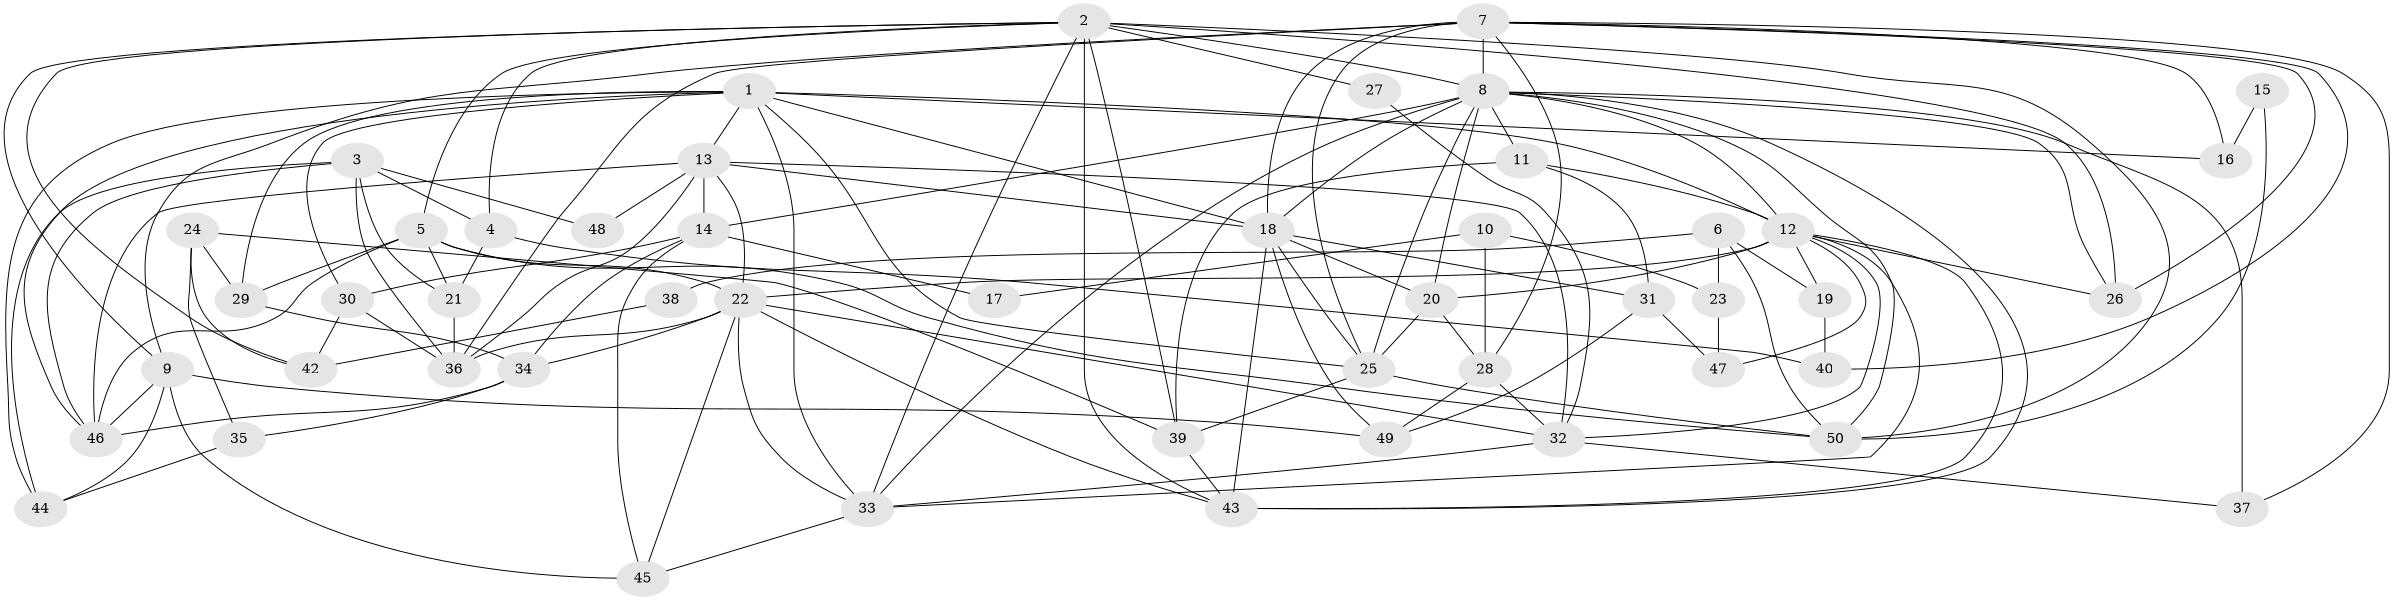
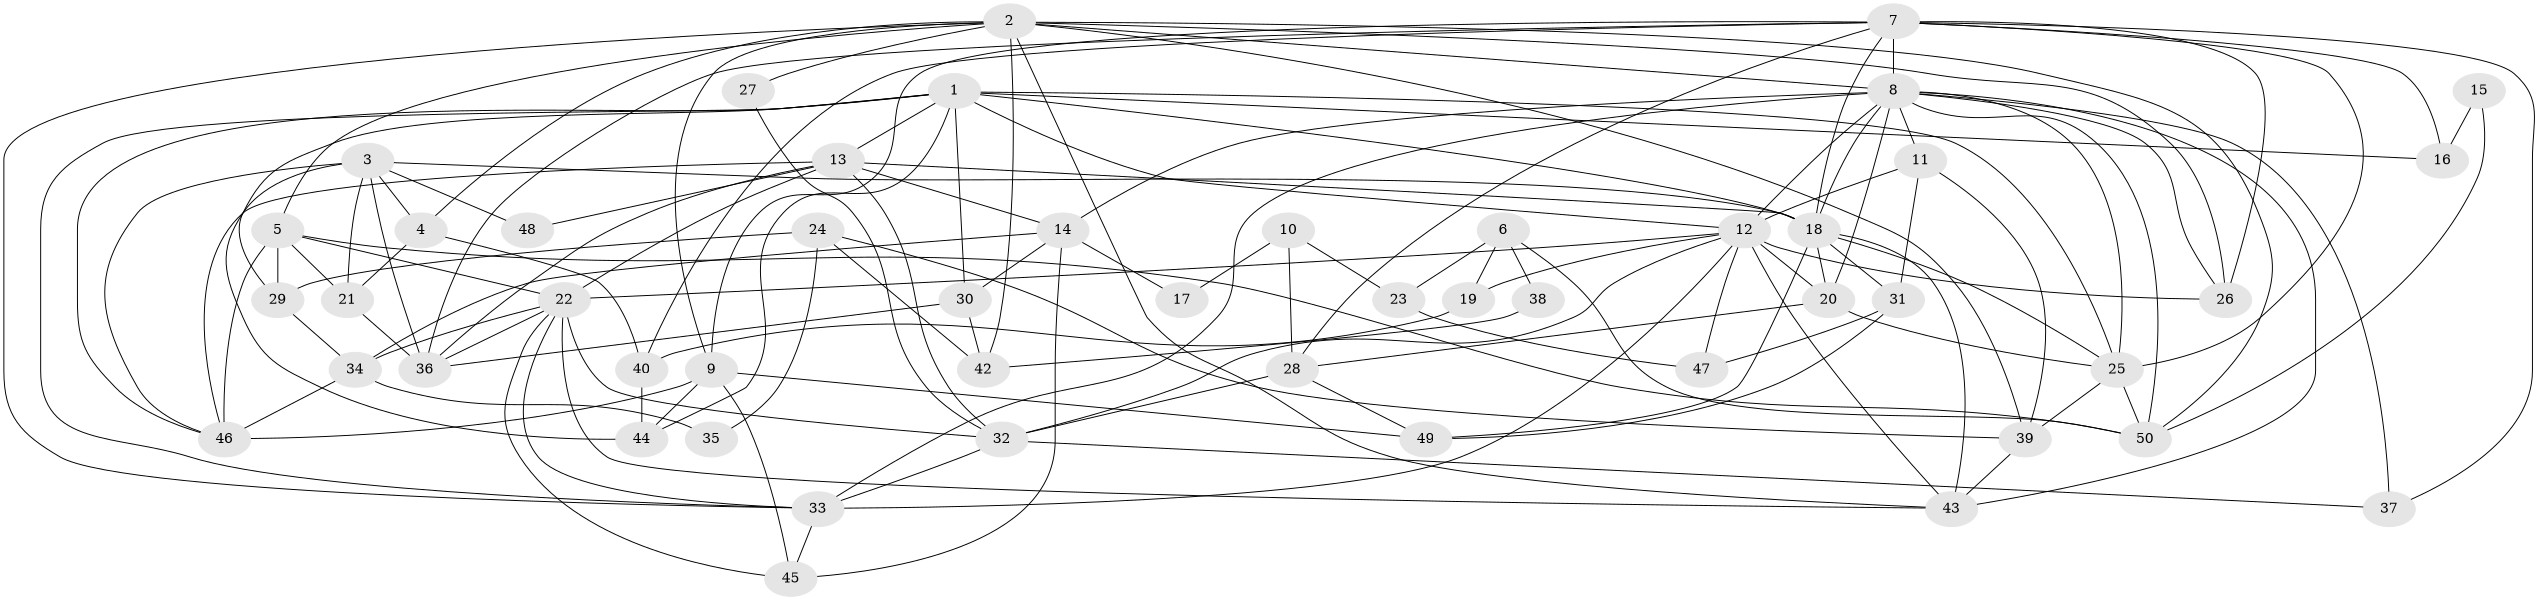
  graph {
    node [color=gray90 style=filled]
    edge [weight=1.0]
    1
    12
    13
    16
    18
    25
    29
    30
    33
    44
    46
    2
    4
    5
    8
    9
    26
    27
    39
    42
    43
    50
    22
    19
    20
    32
    47
    36
    48
    14
    49
    31
    34
    45
    21
    40
    37
    11
    3
    6
    23
    38
    7
    28
    17
    10
    35
    15
    24
    1 -- 12
    1 -- 13
    1 -- 16
    1 -- 18
    1 -- 25
    1 -- 29
    1 -- 30
    1 -- 33
    1 -- 44
    1 -- 46
    12 -- 33
    12 -- 26
    12 -- 43
    12 -- 22
    12 -- 19
    12 -- 20 [weight=2.0]
    12 -- 32
    12 -- 47
    13 -- 18
    13 -- 46
    13 -- 22
    13 -- 32 [weight=2.0]
    13 -- 36
    13 -- 48
    13 -- 14 [weight=3.0]
    18 -- 25
    18 -- 43
    18 -- 20
    18 -- 49
    18 -- 31
    25 -- 39
    25 -- 50
    29 -- 34
    30 -- 42
    30 -- 36
    33 -- 45
    2 -- 33
    2 -- 4
    2 -- 5
    2 -- 8
    2 -- 9
    2 -- 26
    2 -- 27
    2 -- 39
    2 -- 42
    2 -- 43
    2 -- 50
    4 -- 21
    4 -- 40
    5 -- 29
    5 -- 46
    5 -- 50
    5 -- 22
    5 -- 21
    8 -- 12
    8 -- 18
    8 -- 25 [weight=2.0]
    8 -- 33
    8 -- 26
    8 -- 43 [weight=2.0]
    8 -- 50
    8 -- 20 [weight=2.0]
    8 -- 14
    8 -- 37
    8 -- 11
    9 -- 44
    9 -- 46 [weight=2.0]
    9 -- 49
    9 -- 45
    27 -- 32
    39 -- 43
    22 -- 33
    22 -- 43
    22 -- 32
    22 -- 36
    22 -- 34
    22 -- 45
    19 -- 40
    20 -- 25
    20 -- 28
    32 -- 33
    32 -- 37
    14 -- 30
    14 -- 34
    14 -- 45
    14 -- 17
    31 -- 47
    31 -- 49
    34 -- 46
    34 -- 35
    21 -- 36
-   35 -- 44
+   40 -- 44
    11 -- 12 [weight=2.0]
    11 -- 39
    11 -- 31
+   3 -- 18
    3 -- 44
    3 -- 46
    3 -- 4
    3 -- 36
    3 -- 48
    3 -- 21
    6 -- 50
    6 -- 19
    6 -- 23
    6 -- 38
    23 -- 47
    38 -- 42
    7 -- 16
    7 -- 18
    7 -- 25
    7 -- 8 [weight=2.0]
    7 -- 9
    7 -- 26
    7 -- 36
    7 -- 40
    7 -- 37
    7 -- 28
    28 -- 32
    28 -- 49
    10 -- 23
    10 -- 28
    10 -- 17
    15 -- 16
    15 -- 50
    24 -- 29
    24 -- 39
    24 -- 42
    24 -- 35
  }
